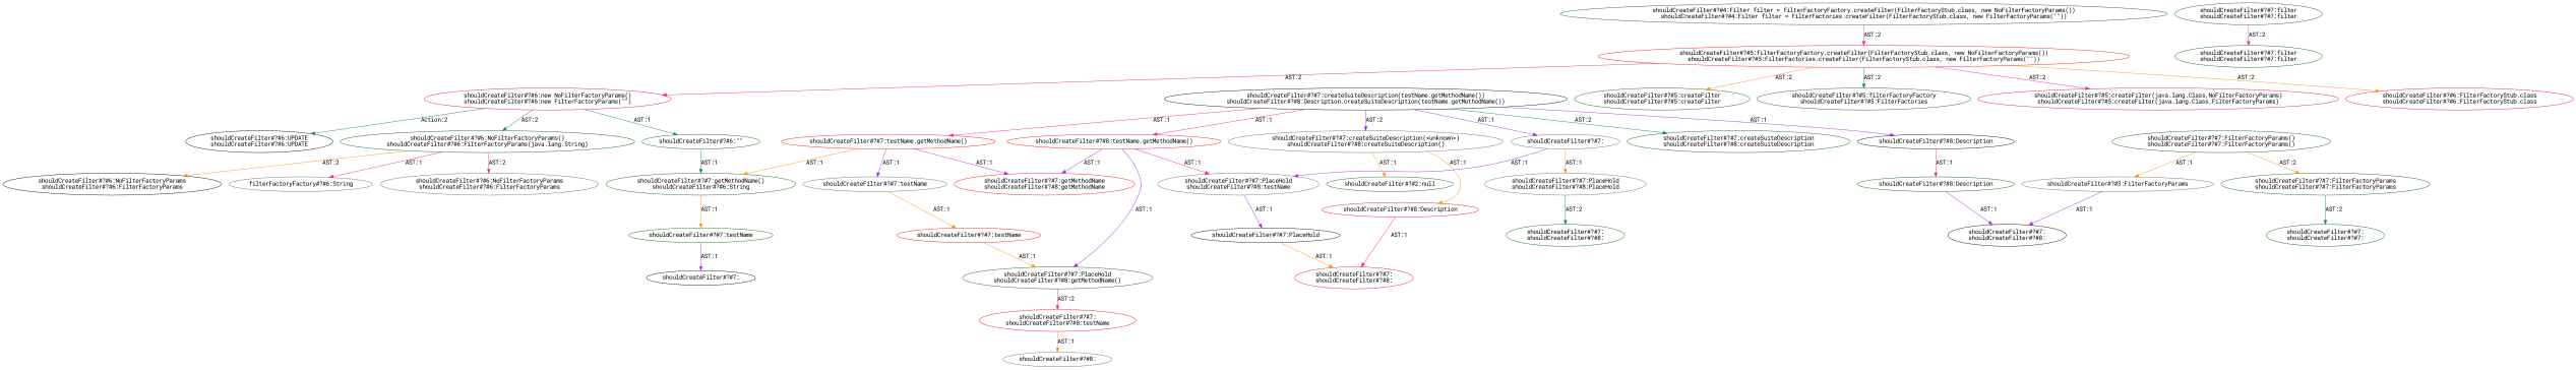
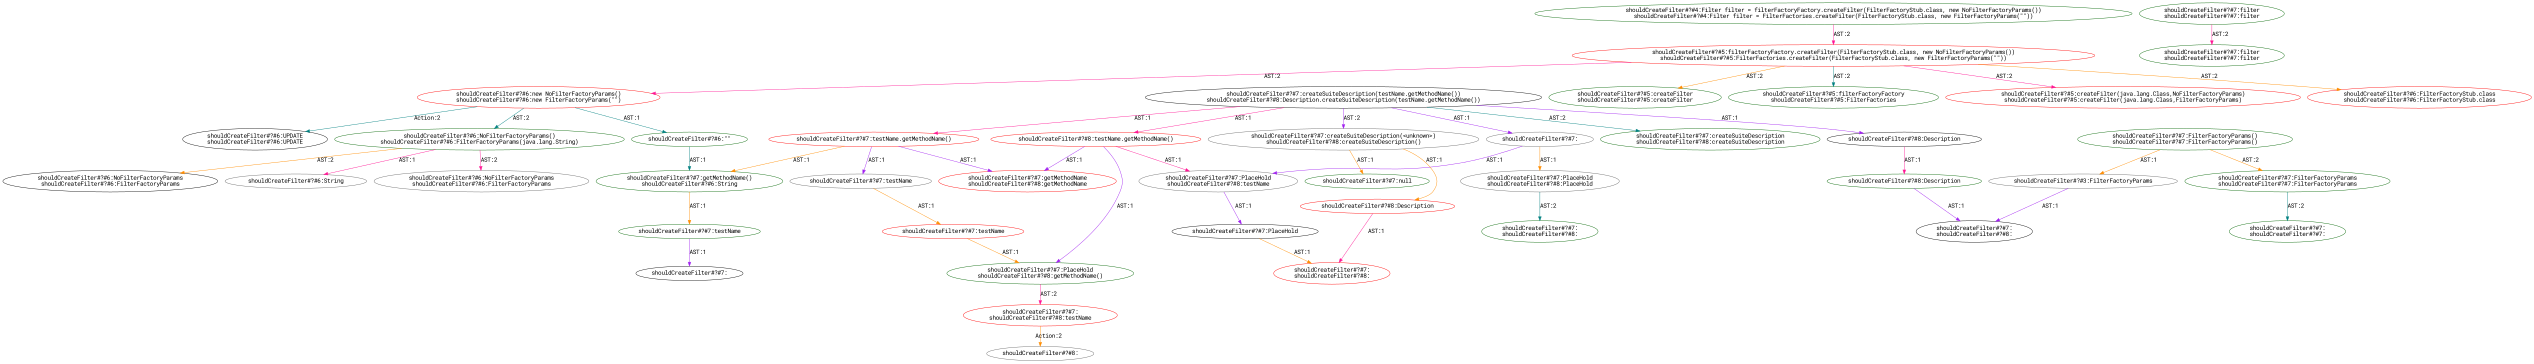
  digraph {
    fontname="Roboto Mono"
    node [color=darkgreen fontname="Roboto Mono" shape=ellipse]
    edge [color=darkorange fontname="Roboto Mono"]
    n1 [color=black label="shouldCreateFilter#?#6:UPDATE\nshouldCreateFilter#?#6:UPDATE"]
    n2 [color=red label="shouldCreateFilter#?#6:new NoFilterFactoryParams()\nshouldCreateFilter#?#6:new FilterFactoryParams(\"\")"]
    n3 [label="shouldCreateFilter#?#6:NoFilterFactoryParams()\nshouldCreateFilter#?#6:FilterFactoryParams(java.lang.String)"]
    n4 [label="shouldCreateFilter#?#6:\"\""]
    n5 [color=gray40 label="shouldCreateFilter#?#6:NoFilterFactoryParams\nshouldCreateFilter#?#6:FilterFactoryParams"]
    n6 [color=black label="shouldCreateFilter#?#6:NoFilterFactoryParams\nshouldCreateFilter#?#6:FilterFactoryParams"]
-   n7 [color=gray40 label="filterFactoryFactory#?#6:String"]
+   n7 [color=gray40 label="shouldCreateFilter#?#6:String"]
    n8 [label="shouldCreateFilter#?#7:getMethodName()\nshouldCreateFilter#?#6:String"]
    n9 [color=red label="shouldCreateFilter#?#5:filterFactoryFactory.createFilter(FilterFactoryStub.class, new NoFilterFactoryParams())\nshouldCreateFilter#?#5:FilterFactories.createFilter(FilterFactoryStub.class, new FilterFactoryParams(\"\"))"]
    n10 [label="shouldCreateFilter#?#5:createFilter\nshouldCreateFilter#?#5:createFilter"]
    n11 [label="shouldCreateFilter#?#5:filterFactoryFactory\nshouldCreateFilter#?#5:FilterFactories"]
    n12 [color=red label="shouldCreateFilter#?#5:createFilter(java.lang.Class,NoFilterFactoryParams)\nshouldCreateFilter#?#5:createFilter(java.lang.Class,FilterFactoryParams)"]
    n13 [color=red label="shouldCreateFilter#?#6:FilterFactoryStub.class\nshouldCreateFilter#?#6:FilterFactoryStub.class"]
    n14 [label="shouldCreateFilter#?#4:Filter filter = filterFactoryFactory.createFilter(FilterFactoryStub.class, new NoFilterFactoryParams())\nshouldCreateFilter#?#4:Filter filter = FilterFactories.createFilter(FilterFactoryStub.class, new FilterFactoryParams(\"\"))"]
    n15 [label="shouldCreateFilter#?#7:FilterFactoryParams()\nshouldCreateFilter#?#7:FilterFactoryParams()"]
    n16 [label="shouldCreateFilter#?#7:FilterFactoryParams\nshouldCreateFilter#?#7:FilterFactoryParams"]
    n17 [color=gray40 label="shouldCreateFilter#?#3:FilterFactoryParams"]
    n18 [label="shouldCreateFilter#?#7:\nshouldCreateFilter#?#7:"]
    n19 [color=black label="shouldCreateFilter#?#7:\nshouldCreateFilter#?#8:"]
    n20 [color=black label="shouldCreateFilter#?#7:createSuiteDescription(testName.getMethodName())\nshouldCreateFilter#?#8:Description.createSuiteDescription(testName.getMethodName())"]
    n21 [label="shouldCreateFilter#?#7:createSuiteDescription\nshouldCreateFilter#?#8:createSuiteDescription"]
    n22 [color=gray40 label="shouldCreateFilter#?#7:"]
    n23 [color=gray40 label="shouldCreateFilter#?#7:createSuiteDescription(<unknown>)\nshouldCreateFilter#?#8:createSuiteDescription()"]
    n24 [color=red label="shouldCreateFilter#?#7:testName.getMethodName()"]
    n25 [color=black label="shouldCreateFilter#?#8:Description"]
    n26 [color=red label="shouldCreateFilter#?#8:testName.getMethodName()"]
    n27 [color=gray40 label="shouldCreateFilter#?#7:PlaceHold\nshouldCreateFilter#?#8:PlaceHold"]
    n28 [color=gray40 label="shouldCreateFilter#?#7:PlaceHold\nshouldCreateFilter#?#8:testName"]
-   n29 [label="shouldCreateFilter#?#2:null"]
+   n29 [label="shouldCreateFilter#?#7:null"]
    n30 [color=red label="shouldCreateFilter#?#8:Description"]
    n31 [color=red label="shouldCreateFilter#?#7:getMethodName\nshouldCreateFilter#?#8:getMethodName"]
    n32 [color=gray40 label="shouldCreateFilter#?#7:testName"]
    n33 [label="shouldCreateFilter#?#8:Description"]
    n34 [label="shouldCreateFilter#?#7:PlaceHold\nshouldCreateFilter#?#8:getMethodName()"]
    n35 [label="shouldCreateFilter#?#7:\nshouldCreateFilter#?#8:"]
    n36 [color=black label="shouldCreateFilter#?#7:PlaceHold"]
    n37 [color=red label="shouldCreateFilter#?#7:\nshouldCreateFilter#?#8:"]
    n38 [label="shouldCreateFilter#?#7:filter\nshouldCreateFilter#?#7:filter"]
    n39 [label="shouldCreateFilter#?#7:filter\nshouldCreateFilter#?#7:filter"]
    n40 [color=red label="shouldCreateFilter#?#7:testName"]
    n41 [label="shouldCreateFilter#?#7:testName"]
    n42 [color=red label="shouldCreateFilter#?#7:\nshouldCreateFilter#?#8:testName"]
    n43 [color=gray40 label="shouldCreateFilter#?#8:"]
    n44 [color=black label="shouldCreateFilter#?#7:"]
    n2 -> n1 [color=teal label="Action:2"]
    n2 -> n3 [color=teal label="AST:2"]
    n2 -> n4 [color=teal label="AST:1"]
    n3 -> n5 [color=deeppink label="AST:2"]
    n3 -> n6 [label="AST:2"]
    n3 -> n7 [color=deeppink label="AST:1"]
    n4 -> n8 [color=teal label="AST:1"]
    n8 -> n41 [label="AST:1"]
    n9 -> n2 [color=deeppink label="AST:2"]
    n9 -> n10 [label="AST:2"]
    n9 -> n11 [color=teal label="AST:2"]
    n9 -> n12 [color=deeppink label="AST:2"]
    n9 -> n13 [label="AST:2"]
    n14 -> n9 [color=deeppink label="AST:2"]
    n15 -> n16 [label="AST:2"]
    n15 -> n17 [label="AST:1"]
    n16 -> n18 [color=teal label="AST:2"]
    n17 -> n19 [color=purple label="AST:1"]
    n20 -> n21 [color=teal label="AST:2"]
    n20 -> n22 [color=purple label="AST:1"]
    n20 -> n23 [color=purple label="AST:2"]
    n20 -> n24 [color=deeppink label="AST:1"]
    n20 -> n25 [color=purple label="AST:1"]
    n20 -> n26 [color=deeppink label="AST:1"]
    n22 -> n27 [label="AST:1"]
    n22 -> n28 [color=purple label="AST:1"]
    n23 -> n29 [label="AST:1"]
    n23 -> n30 [label="AST:1"]
    n24 -> n8 [label="AST:1"]
    n24 -> n31 [color=purple label="AST:1"]
    n24 -> n32 [color=purple label="AST:1"]
    n25 -> n33 [color=deeppink label="AST:1"]
    n26 -> n28 [color=deeppink label="AST:1"]
    n26 -> n31 [color=purple label="AST:1"]
    n26 -> n34 [color=purple label="AST:1"]
    n27 -> n35 [color=teal label="AST:2"]
    n28 -> n36 [color=purple label="AST:1"]
    n30 -> n37 [color=deeppink label="AST:1"]
    n32 -> n40 [label="AST:1"]
    n33 -> n19 [color=purple label="AST:1"]
    n34 -> n42 [color=deeppink label="AST:2"]
    n36 -> n37 [label="AST:1"]
    n38 -> n39 [color=deeppink label="AST:2"]
    n40 -> n34 [label="AST:1"]
    n41 -> n44 [color=purple label="AST:1"]
-   n42 -> n43 [label="AST:1"]
+   n42 -> n43 [label="Action:2"]
  }
